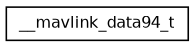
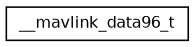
  digraph {
    rankdir=LR
-   n1 [color=black fillcolor=white fontname=Helvetica fontsize=10 height=0.2 label=__mavlink_data94_t shape=record style=filled width=0.4]
+   n1 [color=black fillcolor=white fontname=Helvetica fontsize=10 height=0.2 label=__mavlink_data96_t shape=record style=filled width=0.4]
  }
